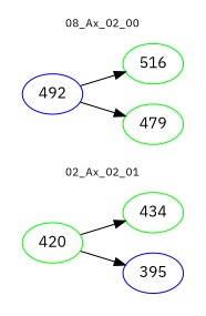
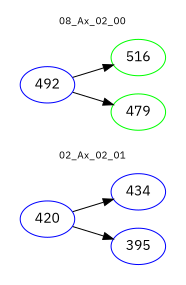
  digraph {
    fontname="IBM Plex Sans"
    rankdir=LR
    node [color=blue fontname="IBM Plex Sans"]
    edge [color=black fontname="IBM Plex Sans"]
-   n1 [color=green label=420]
+   n1 [label=420]
    n2 [label=395]
-   n3 [color=green label=434]
+   n3 [label=434]
    n4 [label=492]
    n5 [color=green label=479]
    n6 [color=green label=516]
    subgraph cluster_1 {
      color=white
      fontsize=10
      label="02_Ax_02_01"
      n1
      n2
      n3
    }
    subgraph cluster_2 {
      color=white
      fontsize=10
      label="08_Ax_02_00"
      n4
      n5
      n6
    }
    n1 -> n2
    n1 -> n3
    n4 -> n5
    n4 -> n6
  }
